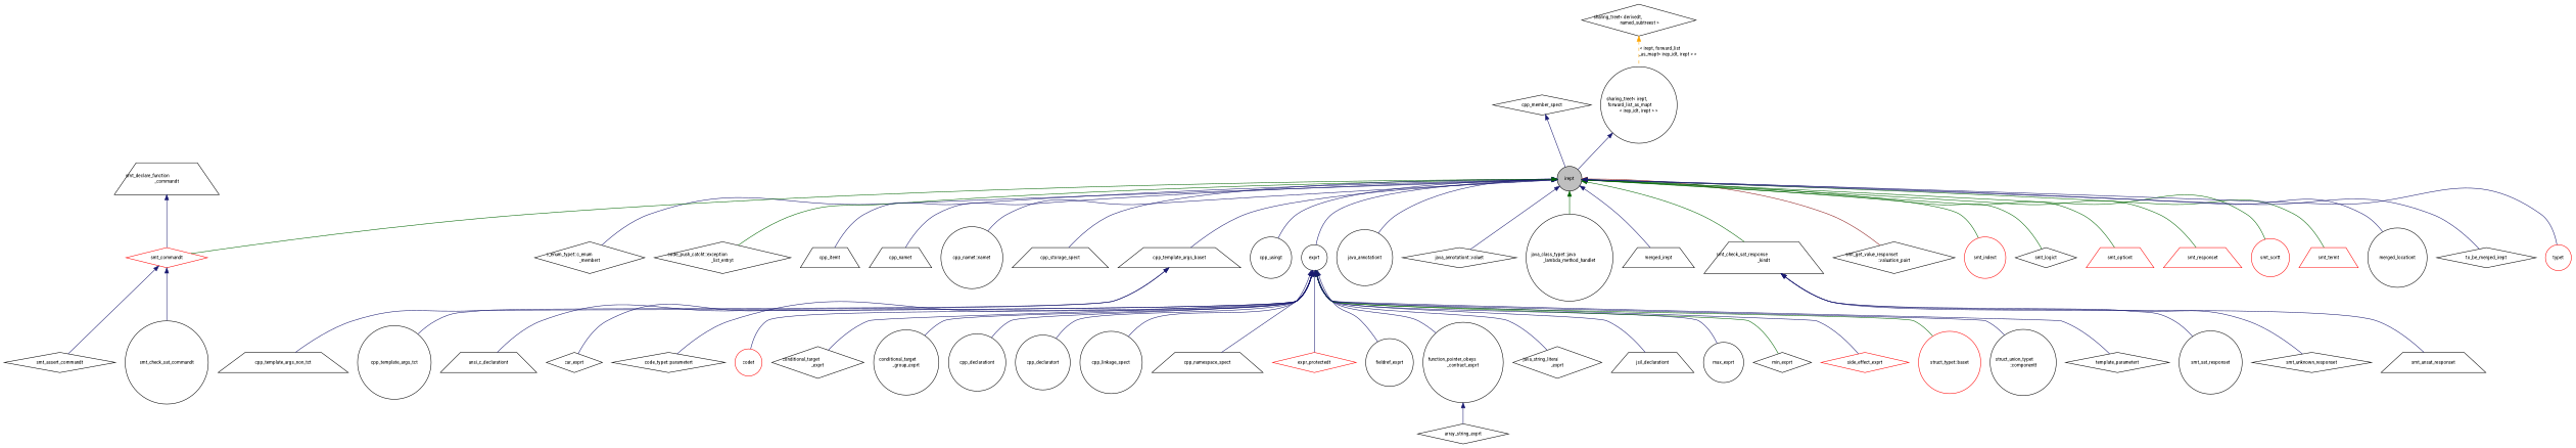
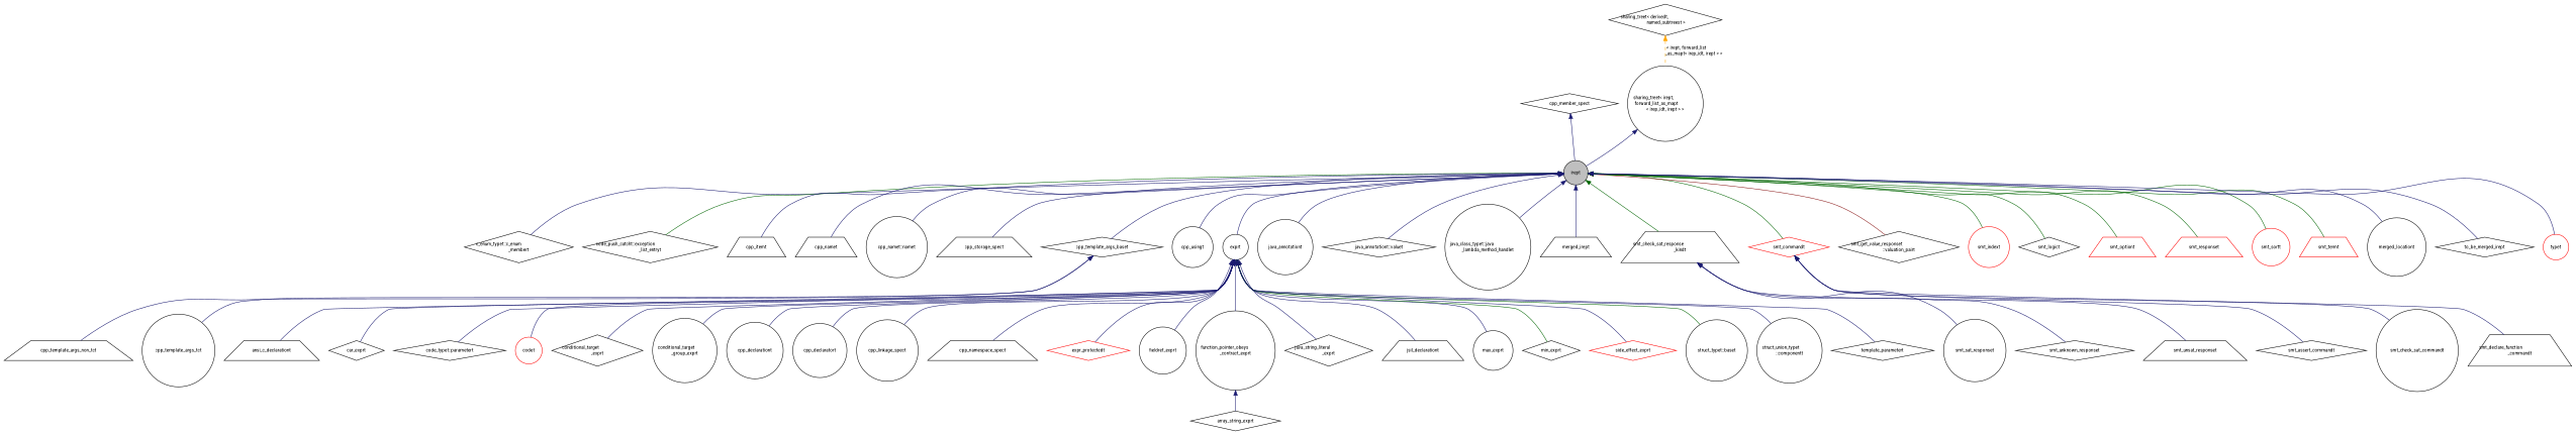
  digraph {
    fontname="Roboto Condensed"
    rankdir=TB
    node [color=black fontname="Roboto Condensed" fontsize=10 shape=circle]
    edge [color=midnightblue dir=back fontname="Roboto Condensed" fontsize=10 labelfontname=Helvetica labelfontsize=10 style=solid]
    n1 [fillcolor=grey75 fontcolor=black height=0.2 label=irept style=filled width=0.4]
    n2 [height=0.2 label="c_enum_typet::c_enum\l_membert" shape=diamond width=0.4]
    n3 [height=0.2 label="code_push_catcht::exception\l_list_entryt" shape=diamond width=0.4]
    n4 [height=0.2 label=cpp_itemt shape=trapezium width=0.4]
    n5 [height=0.2 label=cpp_namet shape=trapezium width=0.4]
    n6 [height=0.2 label="cpp_namet::namet" width=0.4]
    n7 [height=0.2 label=cpp_storage_spect shape=trapezium width=0.4]
-   n8 [height=0.2 label=cpp_template_args_baset shape=trapezium width=0.4]
+   n8 [height=0.2 label=cpp_template_args_baset shape=diamond width=0.4]
    n9 [height=0.2 label=cpp_usingt width=0.4]
    n10 [height=0.2 label=exprt width=0.4]
    n11 [height=0.2 label=java_annotationt width=0.4]
    n12 [height=0.2 label="java_annotationt::valuet" shape=diamond width=0.4]
    n13 [height=0.2 label="java_class_typet::java\l_lambda_method_handlet" width=0.4]
    n14 [height=0.2 label=merged_irept shape=trapezium width=0.4]
    n15 [height=0.2 label="smt_check_sat_response\l_kindt" shape=trapezium width=0.4]
    n16 [color=red height=0.2 label=smt_commandt shape=diamond width=0.4]
    n17 [height=0.2 label="smt_get_value_responset\l::valuation_pairt" shape=diamond width=0.4]
    n18 [color=red height=0.2 label=smt_indext width=0.4]
    n19 [height=0.2 label=smt_logict shape=diamond width=0.4]
    n20 [color=red height=0.2 label=smt_optiont shape=trapezium width=0.4]
    n21 [color=red height=0.2 label=smt_responset shape=trapezium width=0.4]
    n22 [color=red height=0.2 label=smt_sortt width=0.4]
    n23 [color=red height=0.2 label=smt_termt shape=trapezium width=0.4]
    n24 [height=0.2 label=merged_locationt width=0.4]
    n25 [height=0.2 label=to_be_merged_irept shape=diamond width=0.4]
    n26 [color=red height=0.2 label=typet width=0.4]
    n27 [height=0.2 label=cpp_member_spect shape=diamond width=0.4]
    n28 [height=0.2 label=cpp_template_args_non_tct shape=trapezium width=0.4]
    n29 [height=0.2 label=cpp_template_args_tct width=0.4]
    n30 [height=0.2 label=ansi_c_declarationt shape=trapezium width=0.4]
    n31 [height=0.2 label=car_exprt shape=diamond width=0.4]
    n32 [height=0.2 label="code_typet::parametert" shape=diamond width=0.4]
    n33 [color=red height=0.2 label=codet width=0.4]
    n34 [height=0.2 label="conditional_target\l_exprt" shape=diamond width=0.4]
    n35 [height=0.2 label="conditional_target\l_group_exprt" width=0.4]
    n36 [height=0.2 label=cpp_declarationt width=0.4]
    n37 [height=0.2 label=cpp_declaratort width=0.4]
    n38 [height=0.2 label=cpp_linkage_spect width=0.4]
    n39 [height=0.2 label=cpp_namespace_spect shape=trapezium width=0.4]
    n40 [color=red height=0.2 label=expr_protectedt shape=diamond width=0.4]
    n41 [height=0.2 label=fieldref_exprt width=0.4]
    n42 [height=0.2 label="function_pointer_obeys\l_contract_exprt" width=0.4]
    n43 [height=0.2 label="java_string_literal\l_exprt" shape=diamond width=0.4]
    n44 [height=0.2 label=jsil_declarationt shape=trapezium width=0.4]
    n45 [height=0.2 label=max_exprt width=0.4]
    n46 [height=0.2 label=min_exprt shape=diamond width=0.4]
    n47 [color=red height=0.2 label=side_effect_exprt shape=diamond width=0.4]
-   n48 [color=red height=0.2 label="struct_typet::baset" width=0.4]
+   n48 [height=0.2 label="struct_typet::baset" width=0.4]
    n49 [height=0.2 label="struct_union_typet\l::componentt" width=0.4]
    n50 [height=0.2 label=template_parametert shape=diamond width=0.4]
    n51 [height=0.2 label=smt_sat_responset width=0.4]
    n52 [height=0.2 label=smt_unknown_responset shape=diamond width=0.4]
    n53 [height=0.2 label=smt_unsat_responset shape=trapezium width=0.4]
    n54 [height=0.2 label=smt_assert_commandt shape=diamond width=0.4]
    n55 [height=0.2 label=smt_check_sat_commandt width=0.4]
    n56 [height=0.2 label="smt_declare_function\l_commandt" shape=trapezium width=0.4]
    n57 [height=0.2 label="sharing_treet\< irept,\l forward_list_as_mapt\l\< irep_idt, irept \> \>" width=0.4]
    n58 [height=0.2 label="sharing_treet\< derivedt,\l named_subtreest \>" shape=diamond width=0.4]
    n59 [height=0.2 label=array_string_exprt shape=diamond width=0.4]
    n1 -> n2
    n1 -> n3 [color=darkgreen]
    n1 -> n4
    n1 -> n5
    n1 -> n6
    n1 -> n7
    n1 -> n8
    n1 -> n9
    n1 -> n10
    n1 -> n11
    n1 -> n12
-   n1 -> n13 [color=darkgreen]
+   n1 -> n13
    n1 -> n14
    n1 -> n15 [color=darkgreen]
    n1 -> n16 [color=darkgreen]
    n1 -> n17 [color=firebrick4]
    n1 -> n18 [color=darkgreen]
    n1 -> n19 [color=darkgreen]
    n1 -> n20 [color=darkgreen]
    n1 -> n21 [color=darkgreen]
    n1 -> n22 [color=darkgreen]
    n1 -> n23 [color=darkgreen]
    n1 -> n24
    n1 -> n25
    n1 -> n26
    n8 -> n28
    n8 -> n29
    n10 -> n30
    n10 -> n31
    n10 -> n32
    n10 -> n33
    n10 -> n34
    n10 -> n35
    n10 -> n36
    n10 -> n37
    n10 -> n38
    n10 -> n39
    n10 -> n40
    n10 -> n41
    n10 -> n42
    n10 -> n43
    n10 -> n44
    n10 -> n45
    n10 -> n46 [color=darkgreen]
    n10 -> n47
    n10 -> n48 [color=darkgreen]
    n10 -> n49
    n10 -> n50
    n15 -> n51
    n15 -> n52
    n15 -> n53
    n16 -> n54
    n16 -> n55
-   n56 -> n16
+   n16 -> n56
    n27 -> n1
    n42 -> n59
    n57 -> n1
    n58 -> n57 [color=orange label=" \< irept, forward_list\l_as_mapt\< irep_idt, irept \> \>" style=dashed]
  }
